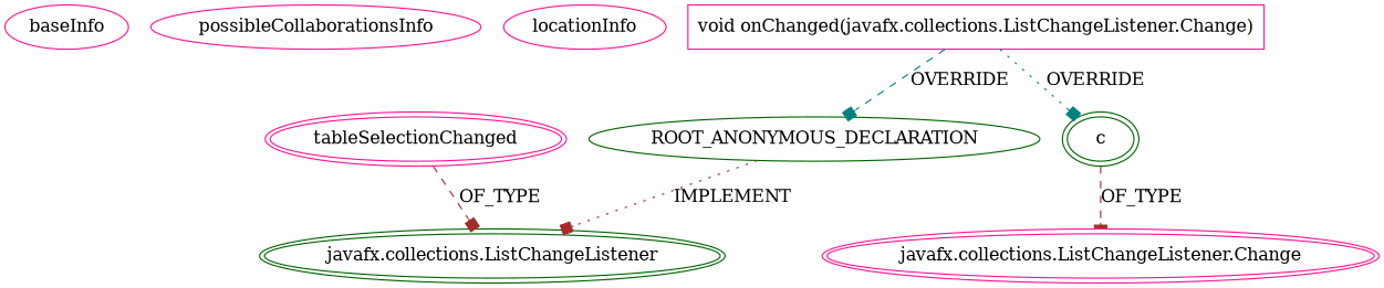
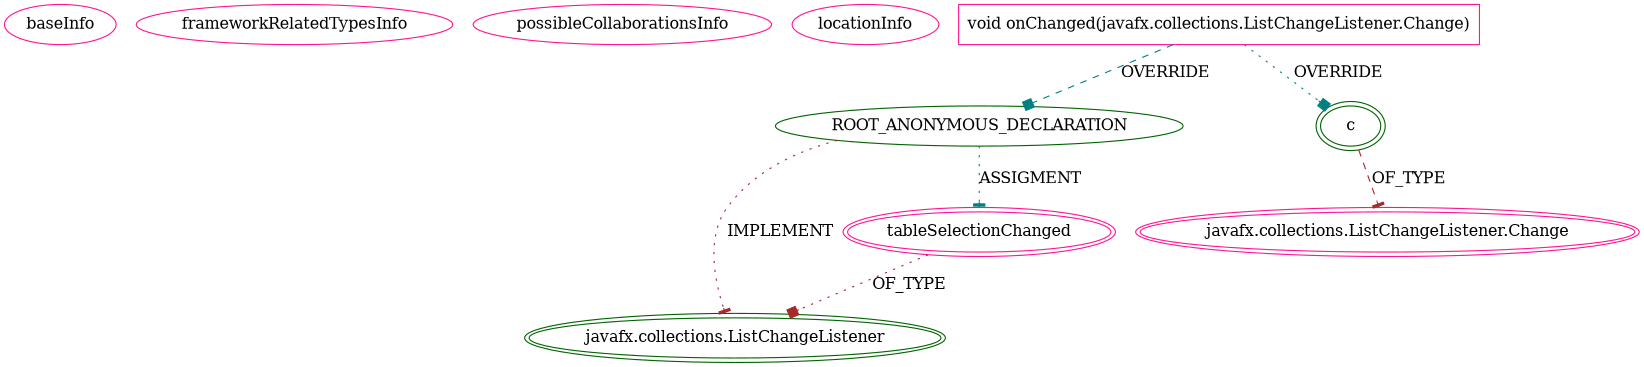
  digraph {
    node [color=deeppink]
    edge [arrowhead=box color=brown style=dotted]
    baseInfo [category=extension_graph graphId=4086 isAnonymous=true possibleRelation=false]
+   frameworkRelatedTypesInfo [0="javafx.collections.ListChangeListener"]
    possibleCollaborationsInfo
    locationInfo [contextSignature=IssueTrackingLiteController filePath="/santi-gonzalez-javafx-tutos/javafx-tutos-master/IssueTrackingLite/src/issuetrackinglite/IssueTrackingLiteController.java" graphId=4086 projectName="santi-gonzalez-javafx-tutos"]
    n5 [color=darkgreen isFrameworkType=false label=ROOT_ANONYMOUS_DECLARATION vertexType=ROOT_ANONYMOUS_DECLARATION]
    n6 [color=darkgreen isFrameworkType=true label="javafx.collections.ListChangeListener" peripheries=2 vertexType=FRAMEWORK_INTERFACE_TYPE]
    n7 [isFrameworkType=true label=tableSelectionChanged peripheries=2 vertexType=OUTSIDE_VARIABLE_EXPRESION]
    n8 [isFrameworkType=false label="void onChanged(javafx.collections.ListChangeListener.Change)" shape=box vertexType=OVERRIDING_METHOD_DECLARATION]
    n9 [color=darkgreen isFrameworkType=true label=c peripheries=2 vertexType=PARAMETER_DECLARATION]
    n10 [isFrameworkType=true label="javafx.collections.ListChangeListener.Change" peripheries=2 vertexType=FRAMEWORK_CLASS_TYPE]
-   n5 -> n6 [label=IMPLEMENT]
-   n7 -> n6 [label=OF_TYPE style=dashed]
+   n5 -> n6 [arrowhead=tee label=IMPLEMENT]
+   n5 -> n7 [arrowhead=tee color=teal label=ASSIGMENT]
+   n7 -> n6 [label=OF_TYPE]
    n8 -> n5 [color=teal label=OVERRIDE style=dashed]
    n8 -> n9 [color=teal label=OVERRIDE]
    n9 -> n10 [arrowhead=tee label=OF_TYPE style=dashed]
  }
